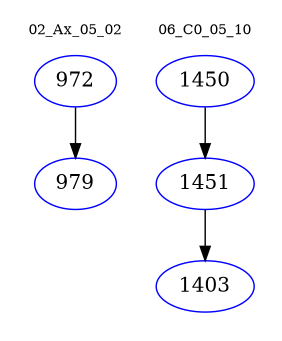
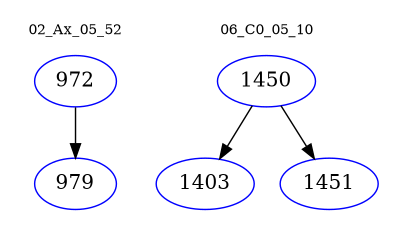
  digraph {
    node [color=blue]
    edge [color=black]
    n1 [label=972]
    n2 [label=979]
    n3 [label=1450]
    n4 [label=1403]
    n5 [label=1451]
    subgraph cluster_1 {
      color=white
      fontsize=10
-     label="02_Ax_05_02"
+     label="02_Ax_05_52"
      n1
      n2
    }
    subgraph cluster_2 {
      color=white
      fontsize=10
      label="06_C0_05_10"
      n3
      n4
      n5
    }
    n1 -> n2
-   n5 -> n4
+   n3 -> n4
    n3 -> n5
  }
